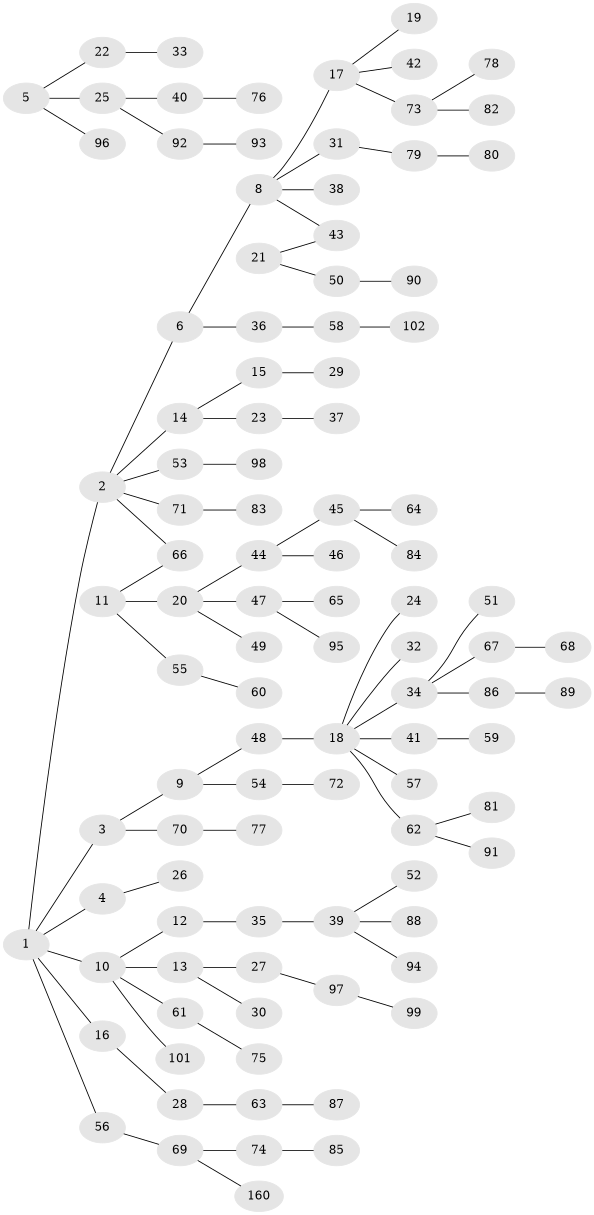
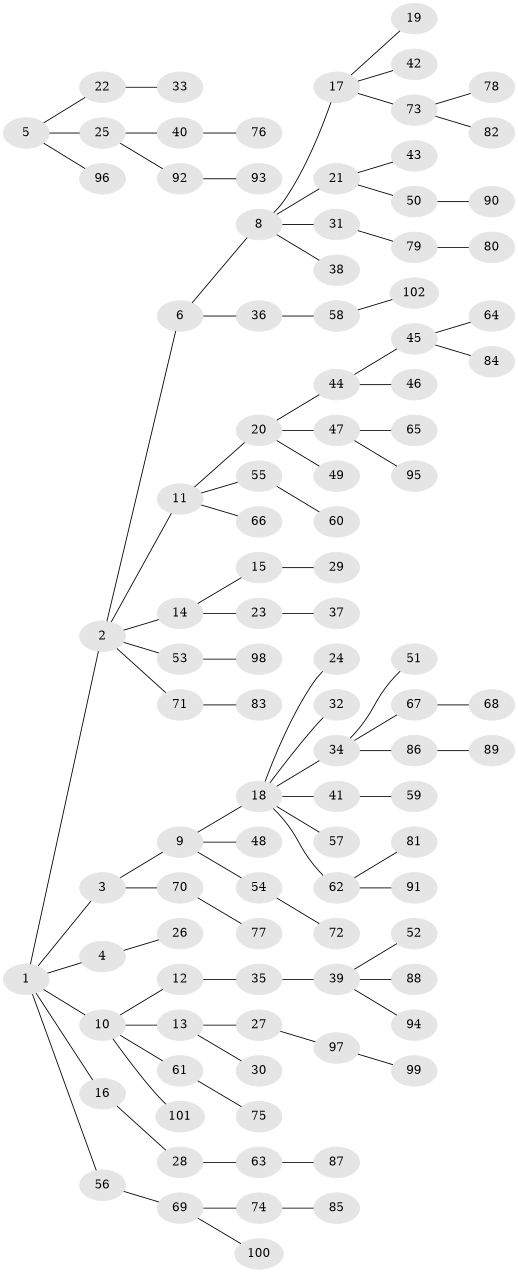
  graph {
    rankdir=LR
    node [color=gray90 style=filled]
    1
    2
    3
    4
    10
    16
    56
    6
    11
    14
    53
    71
    9
    70
    26
    12
    13
    61
    101
    28
    69
    8
    36
    20
    55
    66
    15
    23
    98
    83
    18
    48
    54
    77
    5
    22
    25
    96
    33
    40
    92
    17
    21
    31
    38
    58
    19
    42
    73
    43
    50
    79
    24
    32
    34
    41
    57
    62
    72
    35
    27
    30
    75
    44
    47
    49
    60
    39
    97
    29
    37
    63
    78
    82
    51
    67
    86
    59
    81
    91
    45
    46
    65
    95
    90
    76
    93
    99
    87
    80
    68
    89
    52
    88
    94
    102
    64
    84
    74
-   100 [label=160]
+   100
    85
    1 -- 2
    1 -- 3
    1 -- 4
    1 -- 10
    1 -- 16
    1 -- 56
    2 -- 6
-   2 -- 66
+   2 -- 11
    2 -- 14
    2 -- 53
    2 -- 71
    3 -- 9
    3 -- 70
    4 -- 26
    10 -- 12
    10 -- 13
    10 -- 61
    10 -- 101
    16 -- 28
    56 -- 69
    6 -- 8
    6 -- 36
    11 -- 20
    11 -- 55
    11 -- 66
    14 -- 15
    14 -- 23
    53 -- 98
    71 -- 83
-   48 -- 18
+   9 -- 18
    9 -- 48
    9 -- 54
    70 -- 77
    12 -- 35
    13 -- 27
    13 -- 30
    61 -- 75
    28 -- 63
    69 -- 74
    69 -- 100
    8 -- 17
-   8 -- 43
+   8 -- 21
    8 -- 31
    8 -- 38
    36 -- 58
    20 -- 44
    20 -- 47
    20 -- 49
    55 -- 60
    15 -- 29
    23 -- 37
    18 -- 24
    18 -- 32
    18 -- 34
    18 -- 41
    18 -- 57
    18 -- 62
    54 -- 72
    5 -- 22
    5 -- 25
    5 -- 96
    22 -- 33
    25 -- 40
    25 -- 92
    40 -- 76
    92 -- 93
    17 -- 19
    17 -- 42
    17 -- 73
    21 -- 43
    21 -- 50
    31 -- 79
    58 -- 102
    73 -- 78
    73 -- 82
    50 -- 90
    79 -- 80
    34 -- 51
    34 -- 67
    34 -- 86
    41 -- 59
    62 -- 81
    62 -- 91
    35 -- 39
    27 -- 97
    44 -- 45
    44 -- 46
    47 -- 65
    47 -- 95
    39 -- 52
    39 -- 88
    39 -- 94
    97 -- 99
    63 -- 87
    67 -- 68
    86 -- 89
    45 -- 64
    45 -- 84
    74 -- 85
  }
